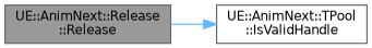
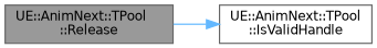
  digraph {
    rankdir=LR
    node [fontname=Helvetica fontsize=10 shape=box style=filled]
-   n1 [color=gray40 fillcolor=grey60 fontcolor=black height=0.2 label="UE::AnimNext::Release\l::Release" width=0.4]
+   n1 [color=gray40 fillcolor=grey60 fontcolor=black height=0.2 label="UE::AnimNext::TPool\l::Release" width=0.4]
    n2 [color=grey40 fillcolor=white height=0.2 label="UE::AnimNext::TPool\l::IsValidHandle" width=0.4]
    n1 -> n2 [color=steelblue1 fontname=Helvetica fontsize=10 labelfontname=Helvetica labelfontsize=10 style=solid]
  }
